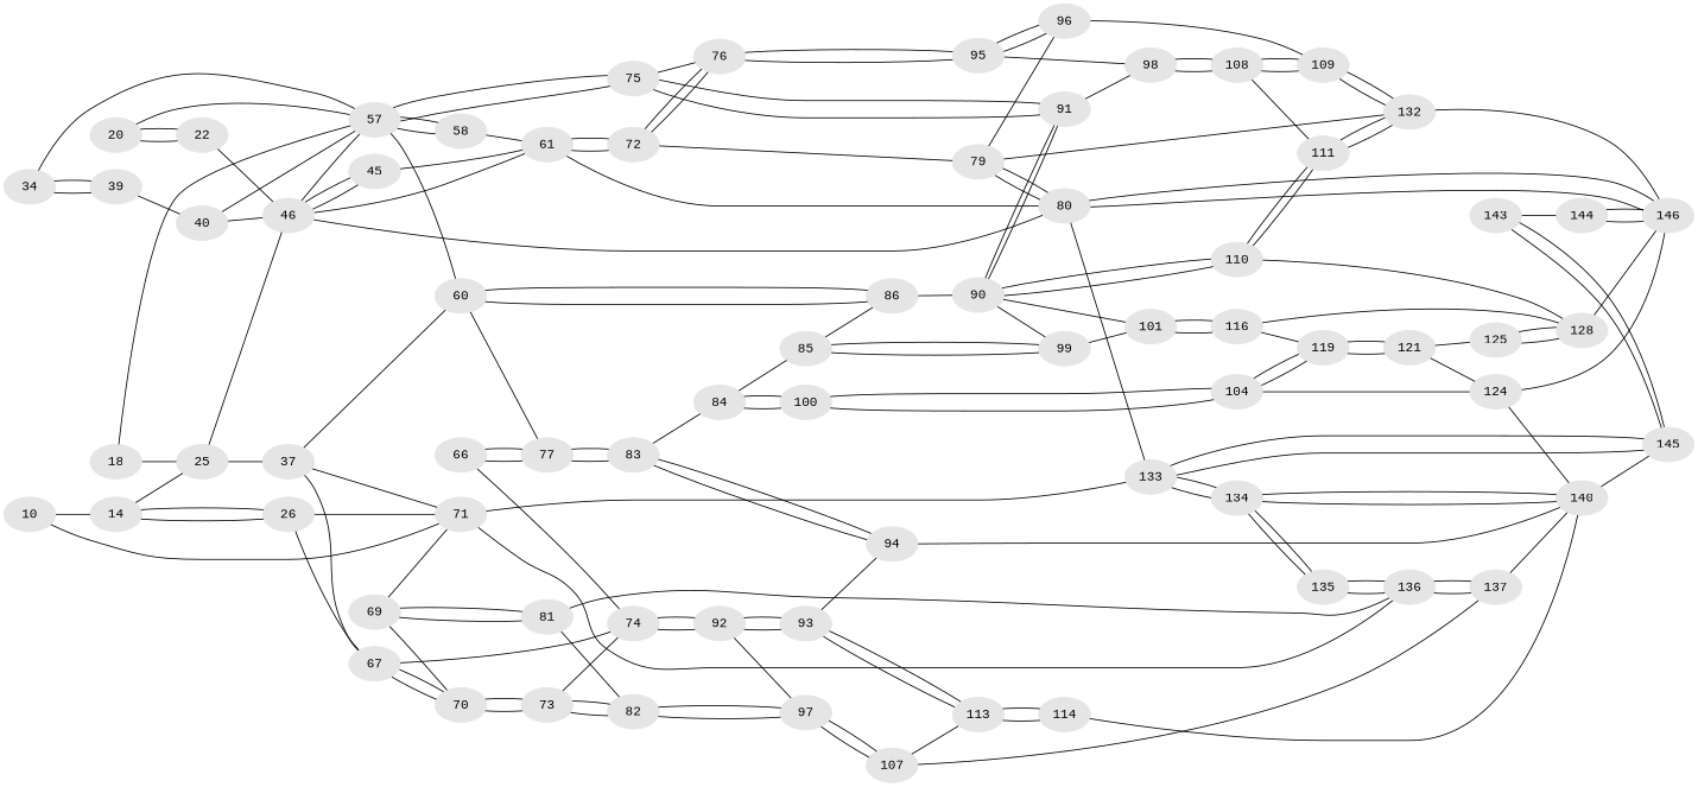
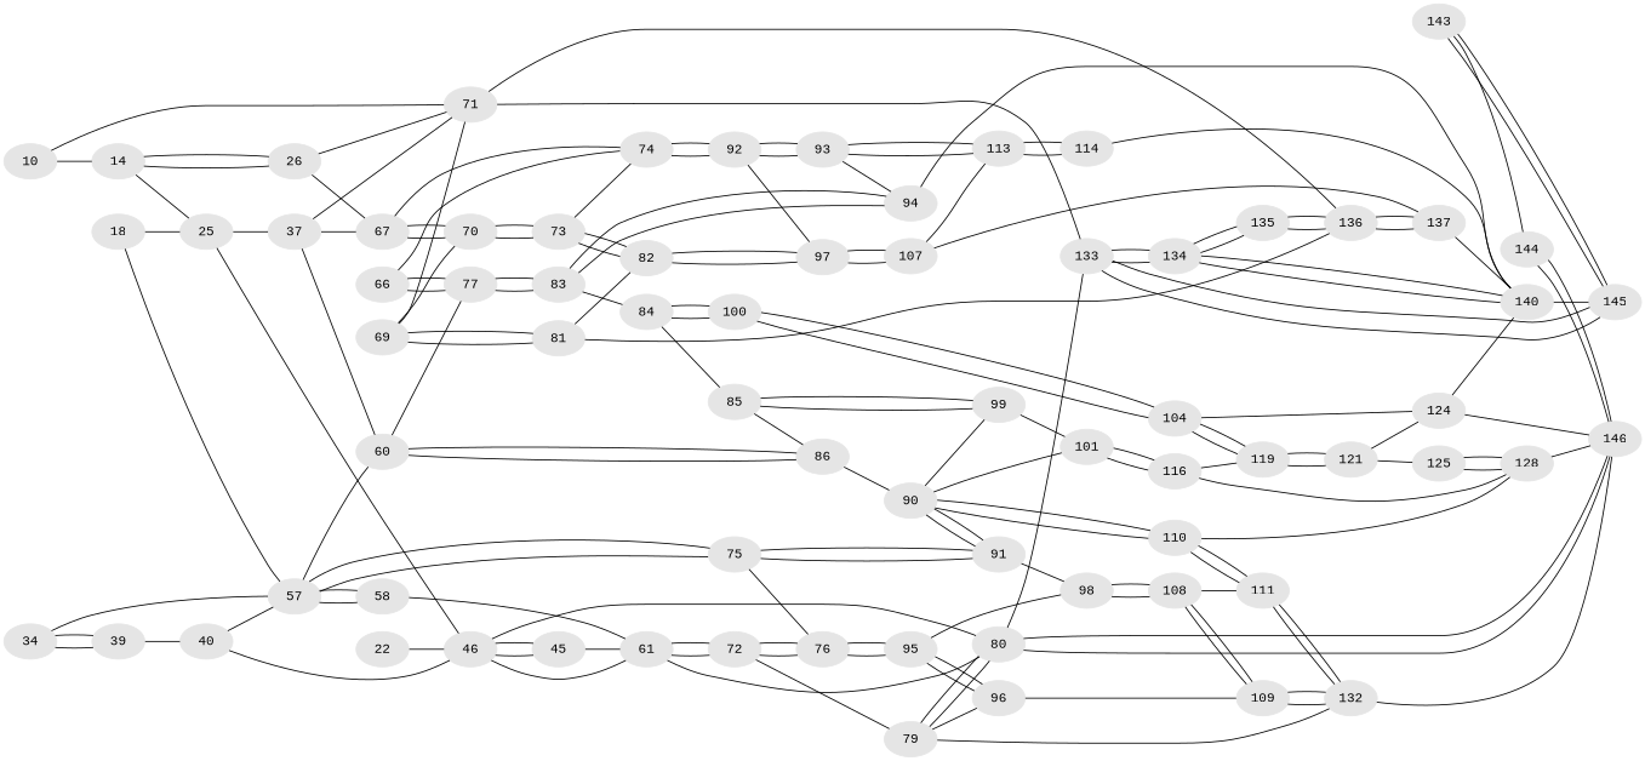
  graph {
    fontname="Liberation Mono"
    rankdir=LR
    node [color=gray90 fontname="Liberation Mono" style=filled]
    edge [fontname="Liberation Mono"]
    10 [super="+1+2"]
    14
    71 [super="+68"]
    25 [super="+12+13"]
    26
    n6 [label=46 super="+41+8"]
    37 [super="+36+35+28"]
    133 [super="+4"]
    136 [super="+105+88"]
    67 [super="+27+64"]
    18
    57 [super="+56+46+32"]
    60 [super="+59"]
    58 [super="+47"]
    75
-   20
    22 [super="+21"]
    45
    61 [super="+55"]
    80 [super="+44"]
    74 [super="+65"]
    70
    34 [super="+31+30"]
    39
    40
    77 [super="+63+62"]
    86
    83
    72 [super="+53+52"]
    146 [super="+130+138"]
    76
    91
    90 [super="+89"]
    79 [super="+78+54"]
    66
    92
    73
    69
    81
    82
    134
    145 [super="+141+142"]
    137 [super="+126+106"]
    95
    96
    132 [super="+131"]
    97
    93
    98
    84
    94
    109
    107
    85
    100
    140 [super="+139+127+123"]
    99
    104
    101
    110
    111
    128 [super="+118+117"]
    108
    113 [super="+112"]
    114
    116
    119
    124 [super="+120"]
    121
    125
    135
    143
    144
    10 -- 14 [weight=2]
    10 -- 71
    14 -- 25
    14 -- 26
    14 -- 26
    71 -- 133 [weight=2]
    71 -- 136
    25 -- n6
    25 -- 37 [weight=2]
    26 -- 71
    26 -- 67
-   n6 -- 57
    n6 -- 45 [weight=2]
    n6 -- 45
    n6 -- 61
    n6 -- 80
    37 -- 71
    37 -- 67 [weight=2]
    37 -- 60
    133 -- 134
    133 -- 134
    133 -- 145
    133 -- 145
    136 -- 137 [weight=2]
    136 -- 137
    67 -- 74
    67 -- 70
    67 -- 70
    18 -- 25 [weight=2]
    18 -- 57
    57 -- 60 [weight=2]
    57 -- 58 [weight=2]
    57 -- 58
    57 -- 75
    57 -- 75
    60 -- 77
    60 -- 86
    60 -- 86
    58 -- 61 [weight=2]
    75 -- 76
    75 -- 91
    75 -- 91
-   20 -- 57
-   20 -- 22 [weight=2]
-   20 -- 22
    22 -- n6 [weight=2]
    45 -- 61
    61 -- 80
    61 -- 72 [weight=3]
    61 -- 72
    80 -- 133 [weight=2]
    80 -- 146
    80 -- 146
    74 -- 92
    74 -- 92
    70 -- 73
    70 -- 73
    34 -- 57 [weight=2]
    34 -- 39 [weight=2]
    34 -- 39
    39 -- 40
    40 -- n6
    40 -- 57
    77 -- 83
    77 -- 83
    86 -- 90
    83 -- 84
    83 -- 94
    83 -- 94
    72 -- 76
    72 -- 76
    72 -- 79
    76 -- 95
    76 -- 95
    91 -- 98
    90 -- 91
    90 -- 91
    90 -- 99
    90 -- 101
    90 -- 110
    90 -- 110
    79 -- 80 [weight=2]
    79 -- 80
    79 -- 96
    79 -- 132
    66 -- 74
    66 -- 77 [weight=2]
    66 -- 77
    92 -- 97
    92 -- 93
    92 -- 93
    73 -- 74
    73 -- 82
    73 -- 82
    69 -- 71
    69 -- 70
    69 -- 81
    69 -- 81
    81 -- 136
    81 -- 82
    82 -- 97
    82 -- 97
    134 -- 140
    134 -- 140
    134 -- 135
    134 -- 135
    137 -- 140 [weight=2]
    95 -- 96
    95 -- 96
    95 -- 98
    96 -- 109
    132 -- 146
    97 -- 107
    97 -- 107
    93 -- 94
    93 -- 113
    93 -- 113
    98 -- 108
    98 -- 108
    84 -- 85
    84 -- 100
    84 -- 100
    94 -- 140
    109 -- 132
    109 -- 132
    107 -- 137
    107 -- 113
    85 -- 86
    85 -- 99
    85 -- 99
    100 -- 104
    100 -- 104
    140 -- 145 [weight=2]
    99 -- 101
    104 -- 119
    104 -- 119
    104 -- 124
    101 -- 116
    101 -- 116
    110 -- 111
    110 -- 111
    110 -- 128
    111 -- 132
    111 -- 132
    128 -- 146
    108 -- 109
    108 -- 109
    108 -- 111
    113 -- 114 [weight=2]
    113 -- 114
    114 -- 140
    116 -- 128
    116 -- 119
    119 -- 121
    119 -- 121
    124 -- 146
    124 -- 140 [weight=2]
    121 -- 124
    121 -- 125
    125 -- 128 [weight=2]
    125 -- 128
    135 -- 136 [weight=2]
    135 -- 136
    143 -- 145 [weight=2]
    143 -- 145
    143 -- 144
    144 -- 146 [weight=2]
    144 -- 146
  }
